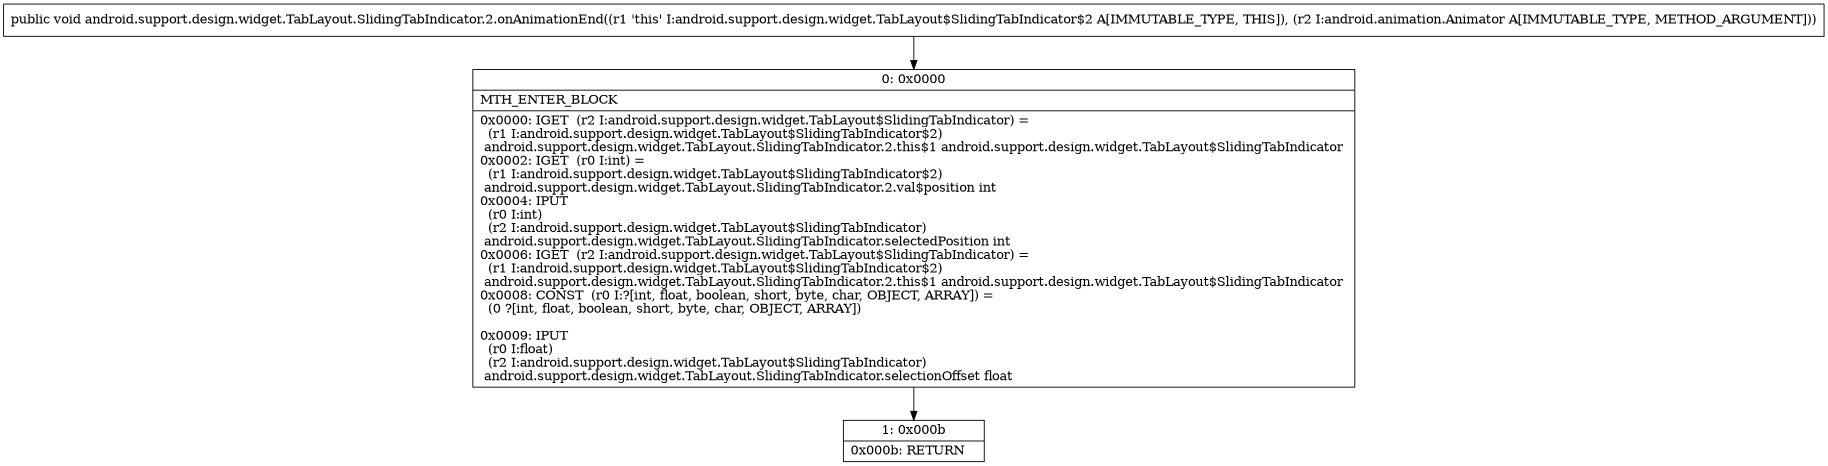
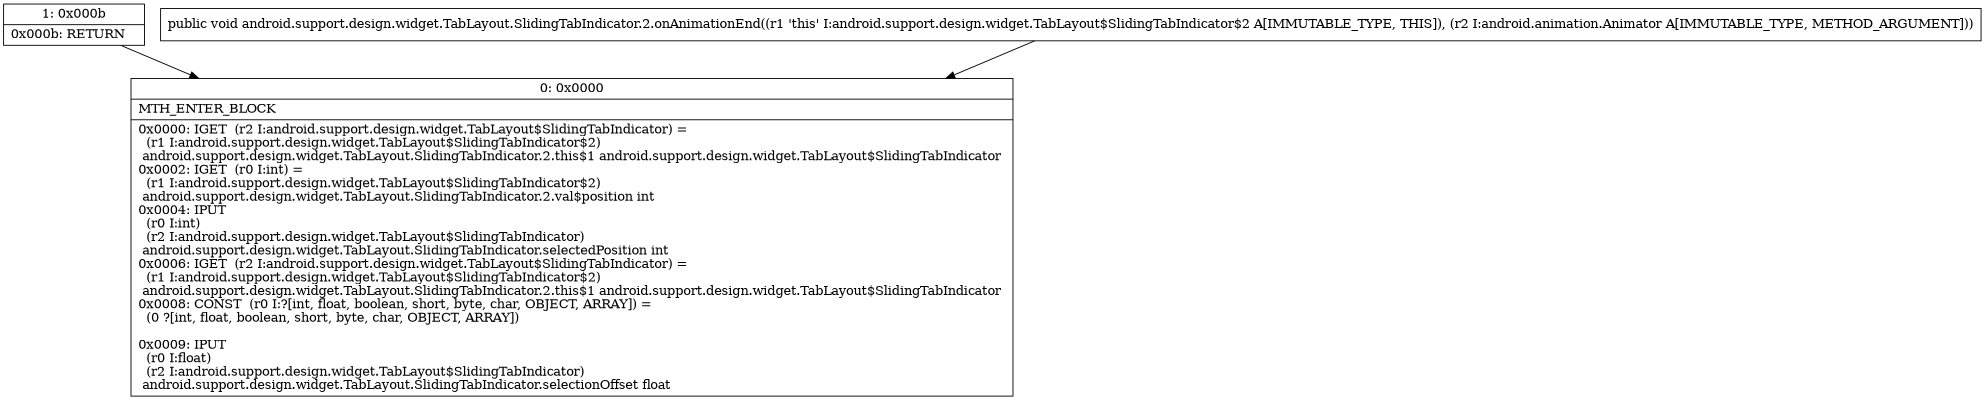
  digraph {
    node [shape=record]
    n1 [label="{0\:\ 0x0000|MTH_ENTER_BLOCK\l|0x0000: IGET  (r2 I:android.support.design.widget.TabLayout$SlidingTabIndicator) = \l  (r1 I:android.support.design.widget.TabLayout$SlidingTabIndicator$2)\l android.support.design.widget.TabLayout.SlidingTabIndicator.2.this$1 android.support.design.widget.TabLayout$SlidingTabIndicator \l0x0002: IGET  (r0 I:int) = \l  (r1 I:android.support.design.widget.TabLayout$SlidingTabIndicator$2)\l android.support.design.widget.TabLayout.SlidingTabIndicator.2.val$position int \l0x0004: IPUT  \l  (r0 I:int)\l  (r2 I:android.support.design.widget.TabLayout$SlidingTabIndicator)\l android.support.design.widget.TabLayout.SlidingTabIndicator.selectedPosition int \l0x0006: IGET  (r2 I:android.support.design.widget.TabLayout$SlidingTabIndicator) = \l  (r1 I:android.support.design.widget.TabLayout$SlidingTabIndicator$2)\l android.support.design.widget.TabLayout.SlidingTabIndicator.2.this$1 android.support.design.widget.TabLayout$SlidingTabIndicator \l0x0008: CONST  (r0 I:?[int, float, boolean, short, byte, char, OBJECT, ARRAY]) = \l  (0 ?[int, float, boolean, short, byte, char, OBJECT, ARRAY])\l \l0x0009: IPUT  \l  (r0 I:float)\l  (r2 I:android.support.design.widget.TabLayout$SlidingTabIndicator)\l android.support.design.widget.TabLayout.SlidingTabIndicator.selectionOffset float \l}"]
    n2 [label="{1\:\ 0x000b|0x000b: RETURN   \l}"]
    n3 [label="{public void android.support.design.widget.TabLayout.SlidingTabIndicator.2.onAnimationEnd((r1 'this' I:android.support.design.widget.TabLayout$SlidingTabIndicator$2 A[IMMUTABLE_TYPE, THIS]), (r2 I:android.animation.Animator A[IMMUTABLE_TYPE, METHOD_ARGUMENT])) }"]
-   n1 -> n2
+   n2 -> n1
    n3 -> n1
  }
